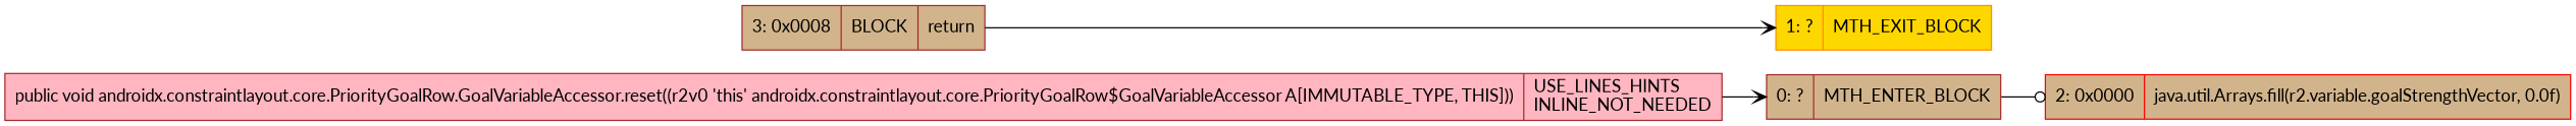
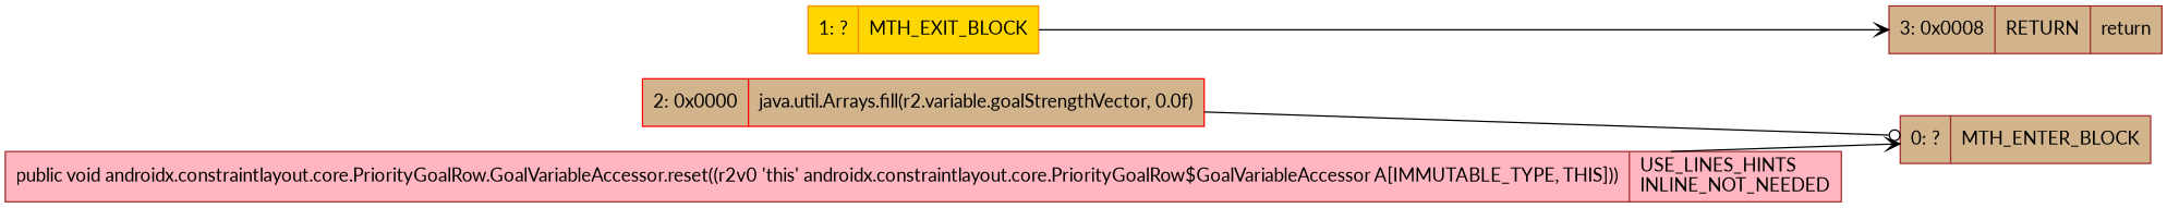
  digraph {
    fontname=Lato
    rankdir=LR
    node [color=brown fillcolor=tan fontname=Lato shape=record style=filled]
    edge [arrowhead=vee fontname=Lato]
    n1 [label="{0\:\ ?|MTH_ENTER_BLOCK\l}"]
    n2 [color=red label="{2\:\ 0x0000|java.util.Arrays.fill(r2.variable.goalStrengthVector, 0.0f)\l}"]
-   n3 [label="{3\:\ 0x0008|BLOCK\l|return\l}"]
+   n3 [label="{3\:\ 0x0008|RETURN\l|return\l}"]
    n4 [color=darkorange fillcolor=gold label="{1\:\ ?|MTH_EXIT_BLOCK\l}"]
    n5 [fillcolor=lightpink label="{public void androidx.constraintlayout.core.PriorityGoalRow.GoalVariableAccessor.reset((r2v0 'this' androidx.constraintlayout.core.PriorityGoalRow$GoalVariableAccessor A[IMMUTABLE_TYPE, THIS]))  | USE_LINES_HINTS\lINLINE_NOT_NEEDED\l}"]
-   n1 -> n2 [arrowhead=odot]
-   n3 -> n4
+   n2 -> n1 [arrowhead=odot]
+   n4 -> n3
    n5 -> n1
  }
